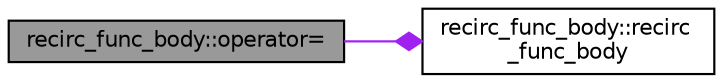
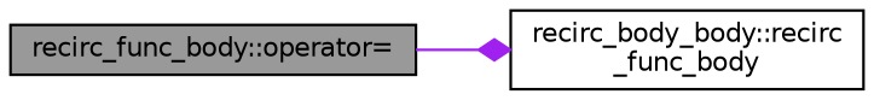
  digraph {
    rankdir=LR
    node [color=black fontname=Helvetica fontsize=10 shape=box style=filled]
    n1 [fillcolor=grey60 fontcolor=black height=0.2 label="recirc_func_body::operator=" width=0.4]
-   n2 [fillcolor=white height=0.2 label="recirc_func_body::recirc\l_func_body" width=0.4]
+   n2 [fillcolor=white height=0.2 label="recirc_body_body::recirc\l_func_body" width=0.4]
    n1 -> n2 [color=purple fontname=Helvetica fontsize=10 labelfontname=Helvetica labelfontsize=10 style=solid arrowhead=diamond]
  }
